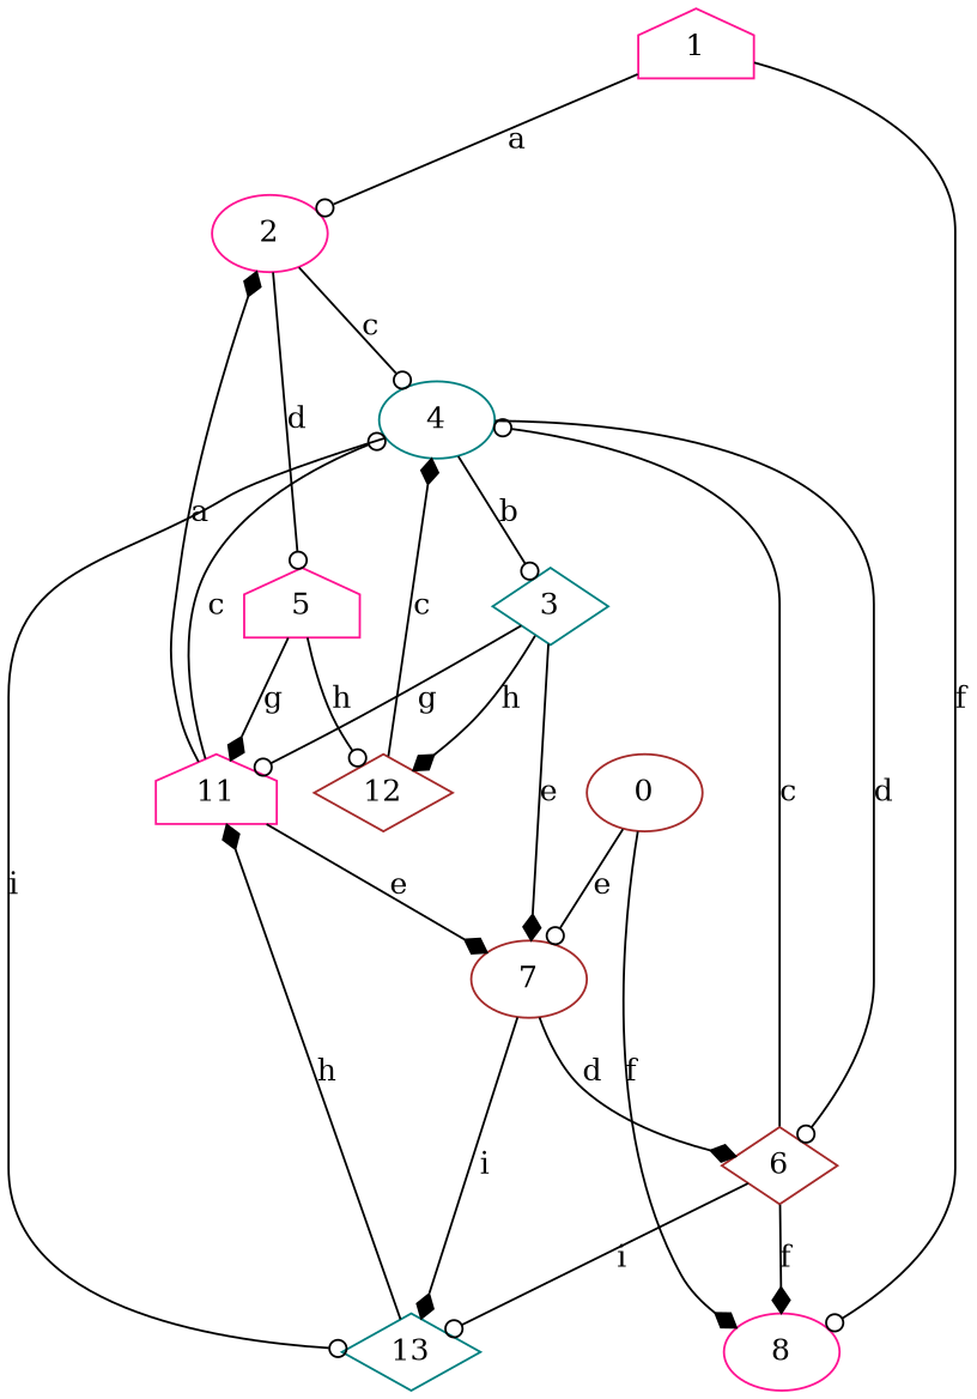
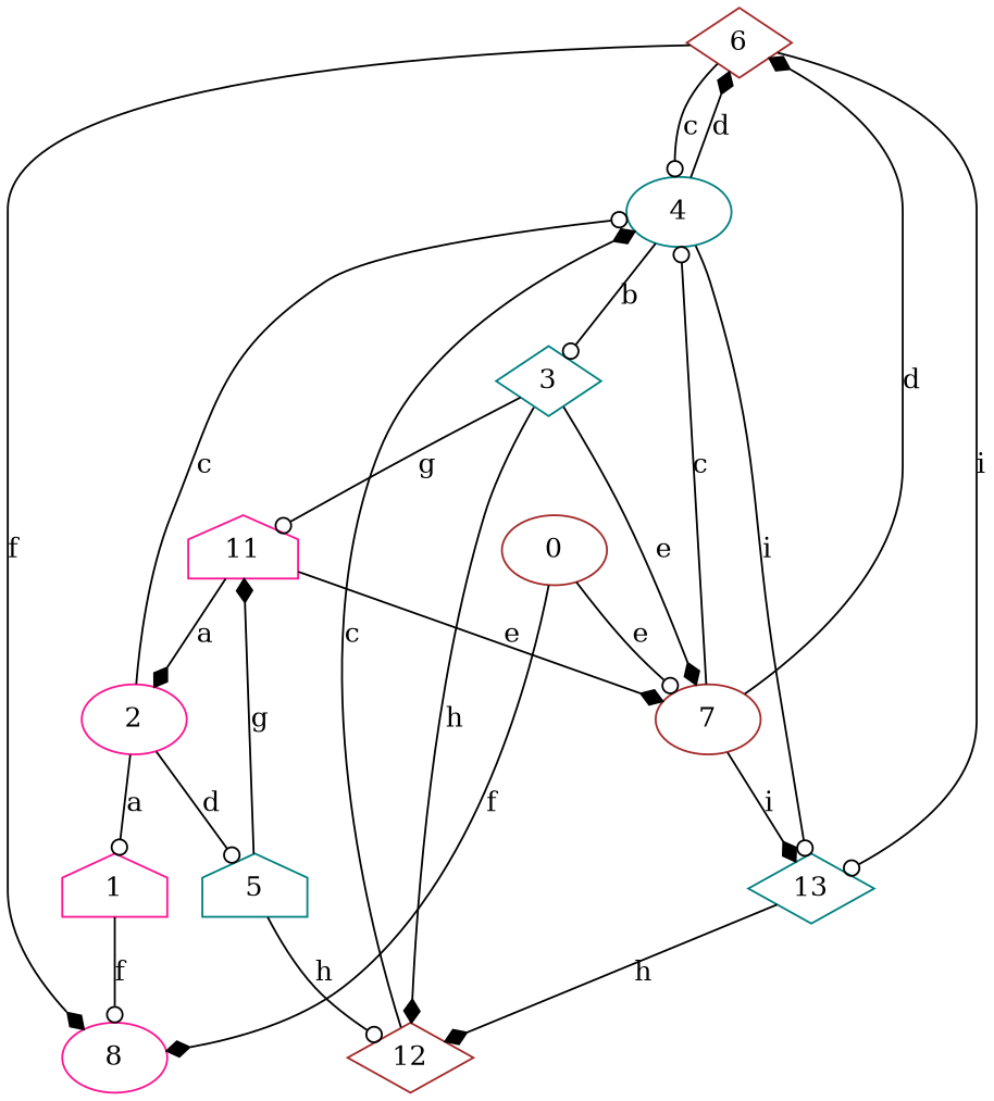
  strict digraph {
    node [color=deeppink shape=ellipse]
    edge [arrowhead=odot]
    1 [shape=house]
    2
    8
    4 [color=teal]
-   5 [shape=house]
+   5 [color=teal shape=house]
    3 [color=teal shape=diamond]
    6 [color=brown shape=diamond]
    13 [color=teal shape=diamond]
    11 [shape=house]
    12 [color=brown shape=diamond]
    7 [color=brown]
    0 [color=brown]
-   1 -> 2 [label=a]
+   2 -> 1 [label=a]
    1 -> 8 [label=f]
    2 -> 4 [label=c]
    2 -> 5 [label=d]
    4 -> 3 [label=b]
-   4 -> 6 [label=d]
+   4 -> 6 [arrowhead=diamond label=d]
    4 -> 13 [label=i]
    5 -> 11 [arrowhead=diamond label=g]
    5 -> 12 [label=h]
    3 -> 11 [label=g]
    3 -> 12 [arrowhead=diamond label=h]
    3 -> 7 [arrowhead=diamond label=e]
    6 -> 8 [arrowhead=diamond label=f]
    6 -> 4 [label=c]
    6 -> 13 [label=i]
-   13 -> 11 [arrowhead=diamond label=h]
+   13 -> 12 [arrowhead=diamond label=h]
    11 -> 2 [arrowhead=diamond label=a]
-   11 -> 4 [label=c]
+   7 -> 4 [label=c]
    11 -> 7 [arrowhead=diamond label=e]
    12 -> 4 [arrowhead=diamond label=c]
    7 -> 6 [arrowhead=diamond label=d]
    7 -> 13 [arrowhead=diamond label=i]
    0 -> 8 [arrowhead=diamond label=f]
    0 -> 7 [label=e]
  }
